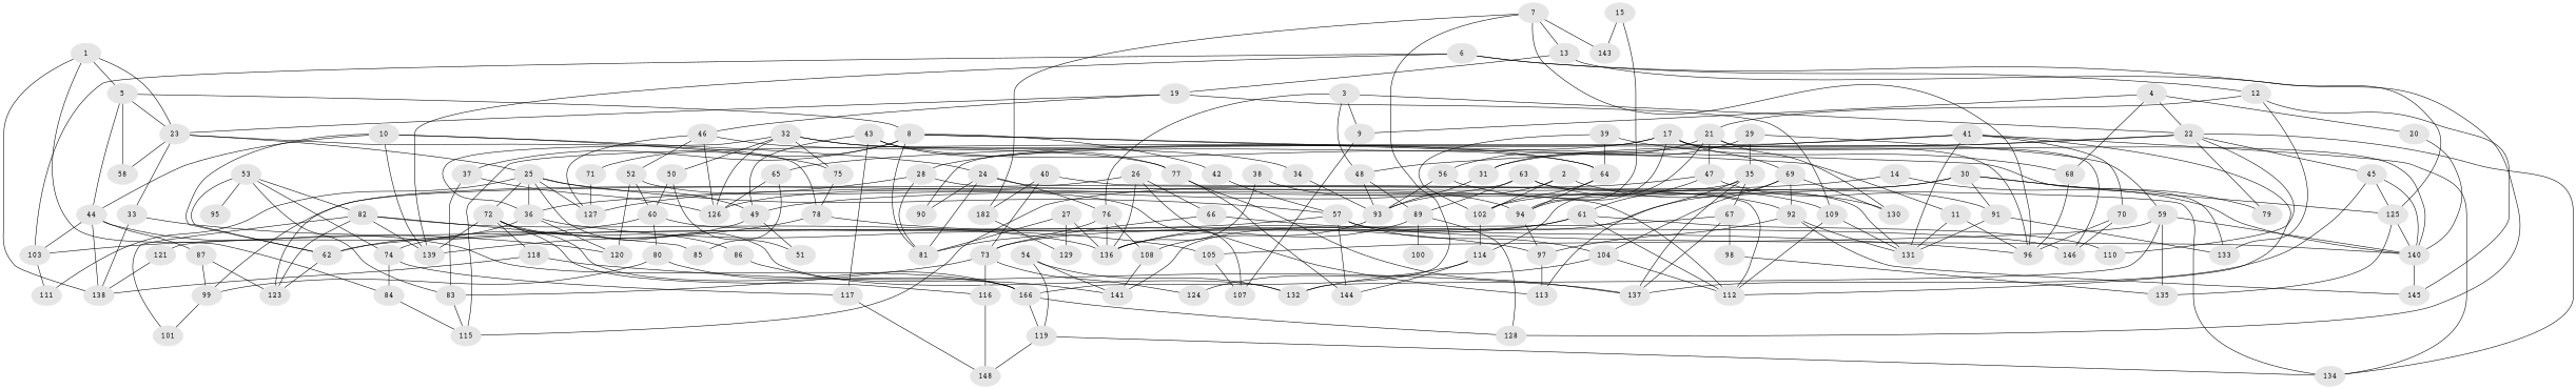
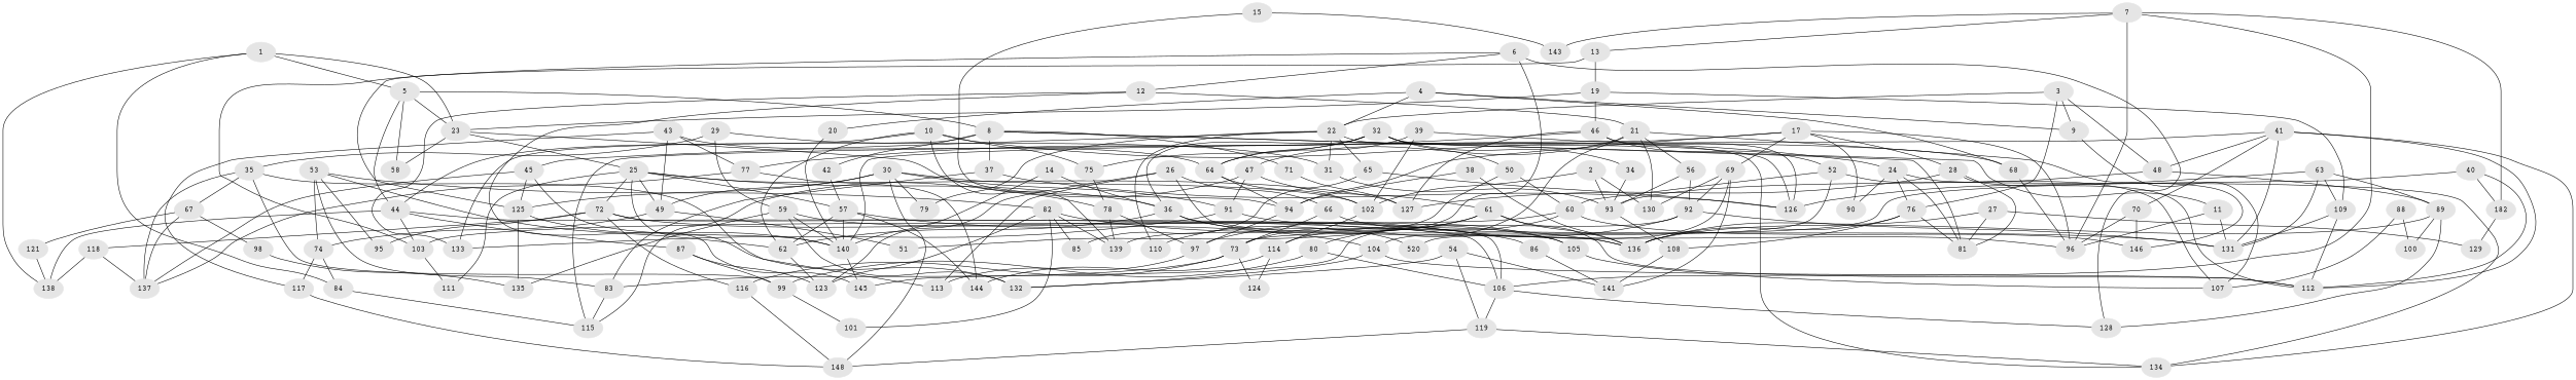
  graph {
    fontname="Courier Prime"
    node [color=gray90 fontname="Courier Prime" style=filled]
    edge [fontname="Courier Prime"]
    1
    5
    23
    84
    138
    8
    44
    58
    25
-   33
    78
    115
    2
    93
    102
    130
    108
    114
    3
    9
    22
    48
    76
    107
    31
    45
    65
    79
    110
    134
    89
    81
    136
    4
    20
    68
    140
    96
    11
    37
    42
    71
    133
    103
-   106 [label=166]
+   106
    87
    6
    12
    128
    139
    21
    145
    111
    7
    13
    n56 [label=182]
    143
    19
    125
    119
    129
    131
    126
    83
    57
    127
    10
    24
    62
    75
    90
    123
    47
    56
    146
    46
    109
    135
    14
    36
-   120
+   120 [label=520]
    105
    15
    94
    97
    54
    132
    141
    17
    28
    69
    112
    92
    104
    80
    99
    n97 [label=148]
    77
    52
    91
    61
    144
    124
    137
    85
    49
    72
    51
    74
    95
    86
    116
    118
    26
    66
    113
    73
    27
    29
    35
    59
    67
    30
    32
    34
    50
    64
    60
    98
    121
    101
    38
    39
    40
    41
    70
    43
    117
    100
    53
    82
    63
+   88
    1 -- 5
    1 -- 23
    1 -- 84
    1 -- 138
    5 -- 23
    5 -- 8
    5 -- 44
    5 -- 58
    23 -- 58
    23 -- 25
-   23 -- 33
    23 -- 78
    84 -- 115
    8 -- 81
    8 -- 11
    8 -- 37
    8 -- 42
    8 -- 71
    8 -- 133
    44 -- 138
    44 -- 103
    44 -- 106
    44 -- 87
    25 -- 111
    25 -- 57
    25 -- 127
    25 -- 36
    25 -- 132
    25 -- 49
    25 -- 72
-   33 -- 138
-   33 -- 120
    78 -- 139
    78 -- 97
    2 -- 93
    2 -- 102
    2 -- 130
    93 -- 108
    102 -- 114
    108 -- 141
    114 -- 144
    114 -- 124
    3 -- 9
    3 -- 22
    3 -- 48
    3 -- 76
    9 -- 107
    22 -- 31
    22 -- 45
    22 -- 65
    22 -- 79
    22 -- 110
    22 -- 134
    48 -- 93
    48 -- 89
    76 -- 108
    76 -- 81
    76 -- 136
    31 -- 93
    45 -- 140
    45 -- 125
    45 -- 137
    65 -- 126
    65 -- 85
    89 -- 136
    89 -- 128
    89 -- 100
    4 -- 9
    4 -- 22
    4 -- 20
    4 -- 68
    20 -- 140
    68 -- 96
    140 -- 145
    11 -- 96
    11 -- 131
    37 -- 126
    37 -- 83
    42 -- 57
    71 -- 127
    103 -- 111
    106 -- 128
    106 -- 119
    87 -- 123
    87 -- 99
    6 -- 103
    6 -- 12
    6 -- 128
    6 -- 139
    12 -- 133
    12 -- 21
    12 -- 145
    21 -- 130
    21 -- 114
    21 -- 47
    21 -- 56
    21 -- 146
    7 -- 96
    7 -- 106
    7 -- 13
    7 -- n56
    7 -- 143
    13 -- 19
    13 -- 125
    n56 -- 129
    19 -- 23
    19 -- 46
    19 -- 109
    125 -- 140
    125 -- 135
    119 -- 134
    119 -- n97
    83 -- 115
    57 -- 140
    57 -- 62
    57 -- 104
    57 -- 144
    10 -- 44
    10 -- 139
    10 -- 24
    10 -- 62
    10 -- 75
    24 -- 76
    24 -- 134
    24 -- 81
    24 -- 90
    62 -- 123
    75 -- 78
    47 -- 115
    47 -- 91
    47 -- 61
    56 -- 93
    56 -- 92
    46 -- 126
    46 -- 127
    46 -- 77
    46 -- 52
    109 -- 131
    109 -- 112
    14 -- 140
    14 -- 36
    36 -- 62
    36 -- 120
    36 -- 105
    105 -- 107
    15 -- 143
    15 -- 94
    94 -- 97
    97 -- 113
    54 -- 119
    54 -- 132
    54 -- 141
    17 -- 140
    17 -- 96
    17 -- 90
    17 -- 94
    17 -- 28
    17 -- 69
    28 -- 81
    28 -- 127
    28 -- 112
    69 -- 130
    69 -- 141
    69 -- 92
    69 -- 104
    92 -- 145
    92 -- 131
    92 -- 97
    104 -- 132
    104 -- 112
    80 -- 106
    80 -- 99
    99 -- 101
    77 -- 144
    77 -- 137
    52 -- 107
    52 -- 120
    52 -- 60
    91 -- 133
    91 -- 131
    61 -- 110
    61 -- 136
    61 -- 112
    61 -- 73
    49 -- 51
    49 -- 74
    72 -- 106
-   72 -- 139
+   72 -- 95
    72 -- 86
    72 -- 116
    72 -- 118
    74 -- 84
    74 -- 117
    86 -- 141
    116 -- n97
    118 -- 138
    118 -- 137
    26 -- 136
    26 -- 123
    26 -- 66
    26 -- 113
    66 -- 96
    66 -- 73
    73 -- 83
    73 -- 124
    73 -- 116
    27 -- 81
    27 -- 136
    27 -- 129
    29 -- 31
    29 -- 35
    29 -- 59
    35 -- 99
    35 -- 137
    35 -- 113
    35 -- 67
    59 -- 140
    59 -- 135
    59 -- 105
    59 -- 132
    67 -- 137
    67 -- 98
    67 -- 121
    30 -- 102
    30 -- 79
    30 -- 125
+   30 -- n97
    30 -- 91
    30 -- 49
    32 -- 126
    32 -- 75
    32 -- 36
    32 -- 34
    32 -- 50
    32 -- 64
    34 -- 93
    50 -- 51
    50 -- 60
    64 -- 102
    64 -- 94
    60 -- 103
    60 -- 146
    60 -- 80
    98 -- 135
    121 -- 138
    38 -- 136
    38 -- 94
    39 -- 102
    39 -- 68
    39 -- 64
    40 -- n56
    40 -- 112
    40 -- 73
    41 -- 115
    41 -- 48
    41 -- 134
    41 -- 131
    41 -- 112
    41 -- 70
    70 -- 96
    70 -- 146
    43 -- 77
    43 -- 49
    43 -- 64
    43 -- 117
    117 -- n97
    53 -- 83
    53 -- 62
    53 -- 74
    53 -- 95
    53 -- 82
    82 -- 136
    82 -- 139
    82 -- 123
    82 -- 85
    82 -- 101
    63 -- 89
    63 -- 131
    63 -- 126
    63 -- 109
+   88 -- 107
+   88 -- 100
  }
